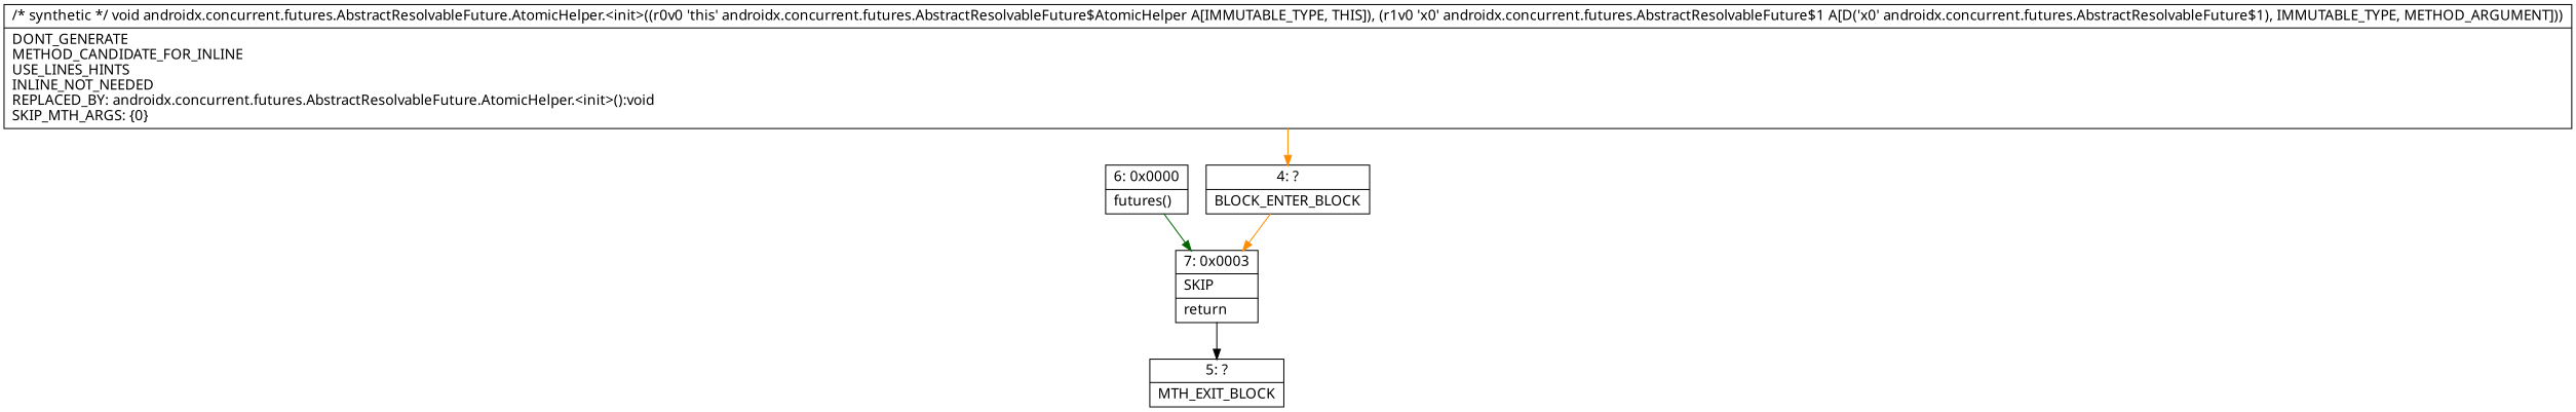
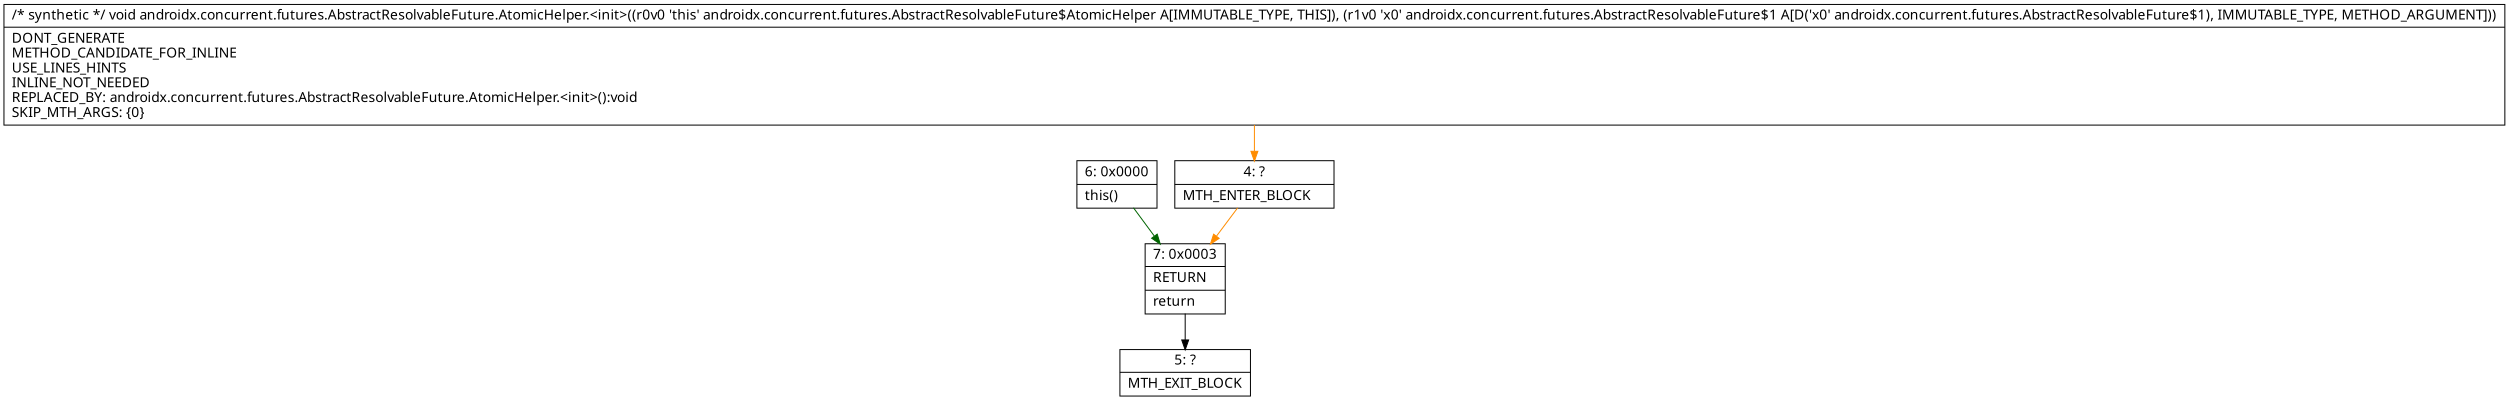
  digraph {
    fontname="Noto Sans"
    node [fontname="Noto Sans" shape=record]
    edge [color=darkorange fontname="Noto Sans"]
-   n1 [label="{4\:\ ?|BLOCK_ENTER_BLOCK\l}"]
-   n2 [label="{7\:\ 0x0003|SKIP\l|return\l}"]
-   n3 [label="{6\:\ 0x0000|futures()\l}"]
+   n1 [label="{4\:\ ?|MTH_ENTER_BLOCK\l}"]
+   n2 [label="{7\:\ 0x0003|RETURN\l|return\l}"]
+   n3 [label="{6\:\ 0x0000|this()\l}"]
    n4 [label="{5\:\ ?|MTH_EXIT_BLOCK\l}"]
    n5 [label="{\/* synthetic *\/ void androidx.concurrent.futures.AbstractResolvableFuture.AtomicHelper.\<init\>((r0v0 'this' androidx.concurrent.futures.AbstractResolvableFuture$AtomicHelper A[IMMUTABLE_TYPE, THIS]), (r1v0 'x0' androidx.concurrent.futures.AbstractResolvableFuture$1 A[D('x0' androidx.concurrent.futures.AbstractResolvableFuture$1), IMMUTABLE_TYPE, METHOD_ARGUMENT]))  | DONT_GENERATE\lMETHOD_CANDIDATE_FOR_INLINE\lUSE_LINES_HINTS\lINLINE_NOT_NEEDED\lREPLACED_BY: androidx.concurrent.futures.AbstractResolvableFuture.AtomicHelper.\<init\>():void\lSKIP_MTH_ARGS: \{0\}\l}"]
    n1 -> n2
    n2 -> n4 [color=black]
    n3 -> n2 [color=darkgreen]
    n5 -> n1
  }
